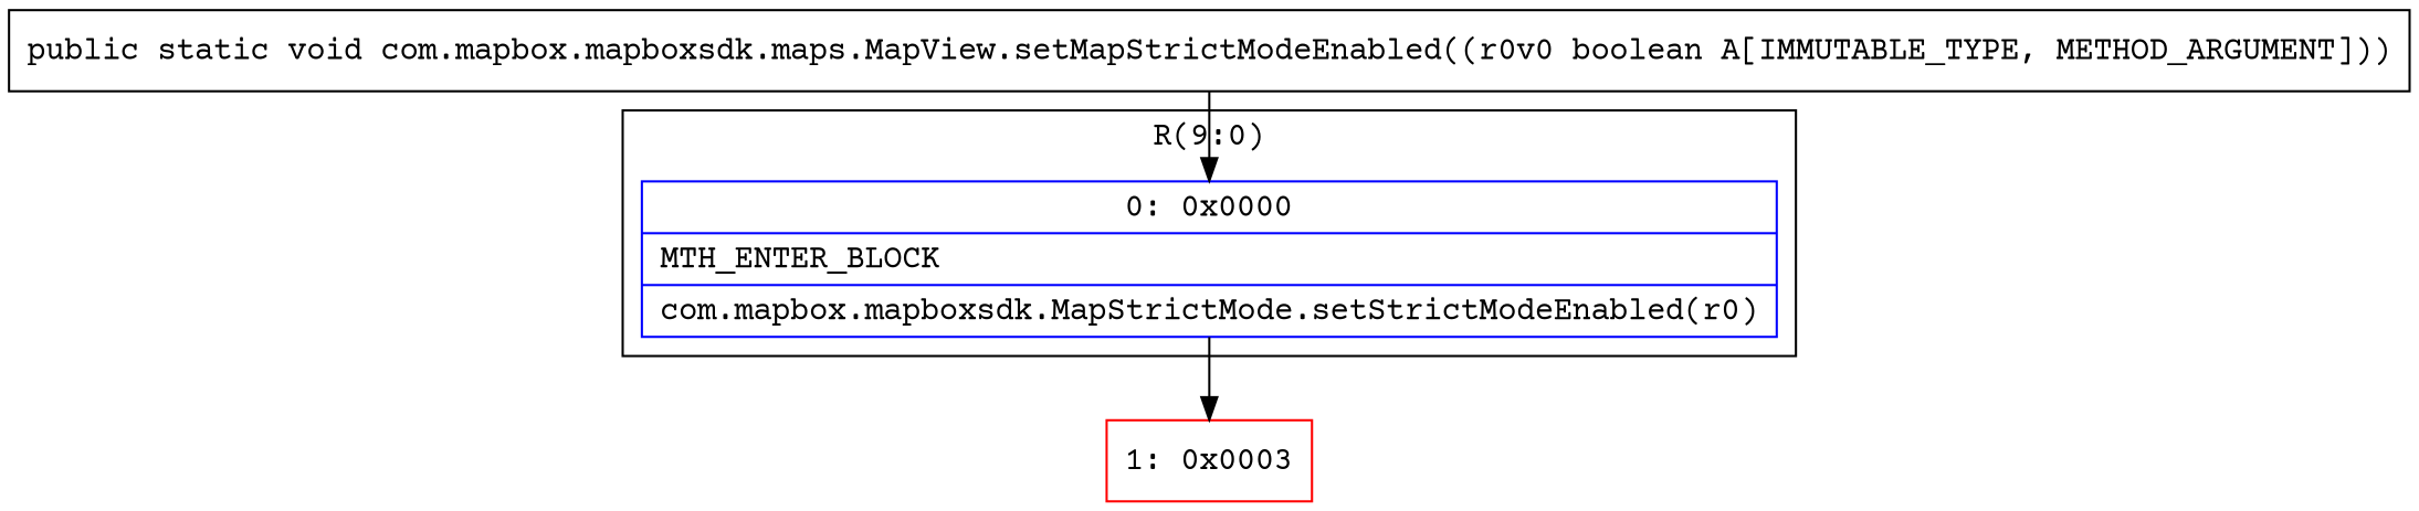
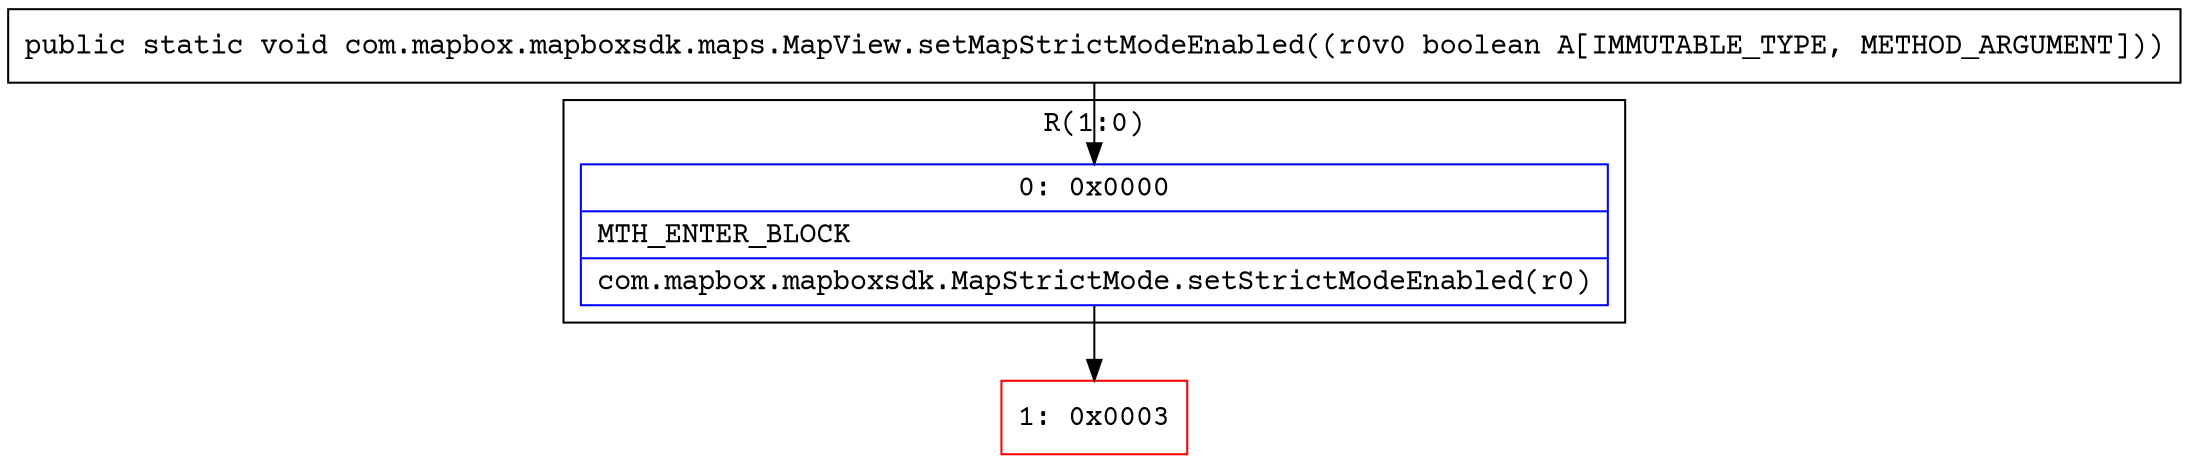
  digraph {
    fontname="Courier Prime"
    node [shape=record fontname="Courier Prime"]
    edge [fontname="Courier Prime"]
    n1 [color=blue label="{0\:\ 0x0000|MTH_ENTER_BLOCK\l|com.mapbox.mapboxsdk.MapStrictMode.setStrictModeEnabled(r0)\l}"]
    n2 [color=red label="{1\:\ 0x0003}"]
    n3 [label="{public static void com.mapbox.mapboxsdk.maps.MapView.setMapStrictModeEnabled((r0v0 boolean A[IMMUTABLE_TYPE, METHOD_ARGUMENT])) }"]
    subgraph cluster_1 {
-     label="R(9:0)"
+     label="R(1:0)"
      n1
    }
    n1 -> n2
    n3 -> n1
  }
